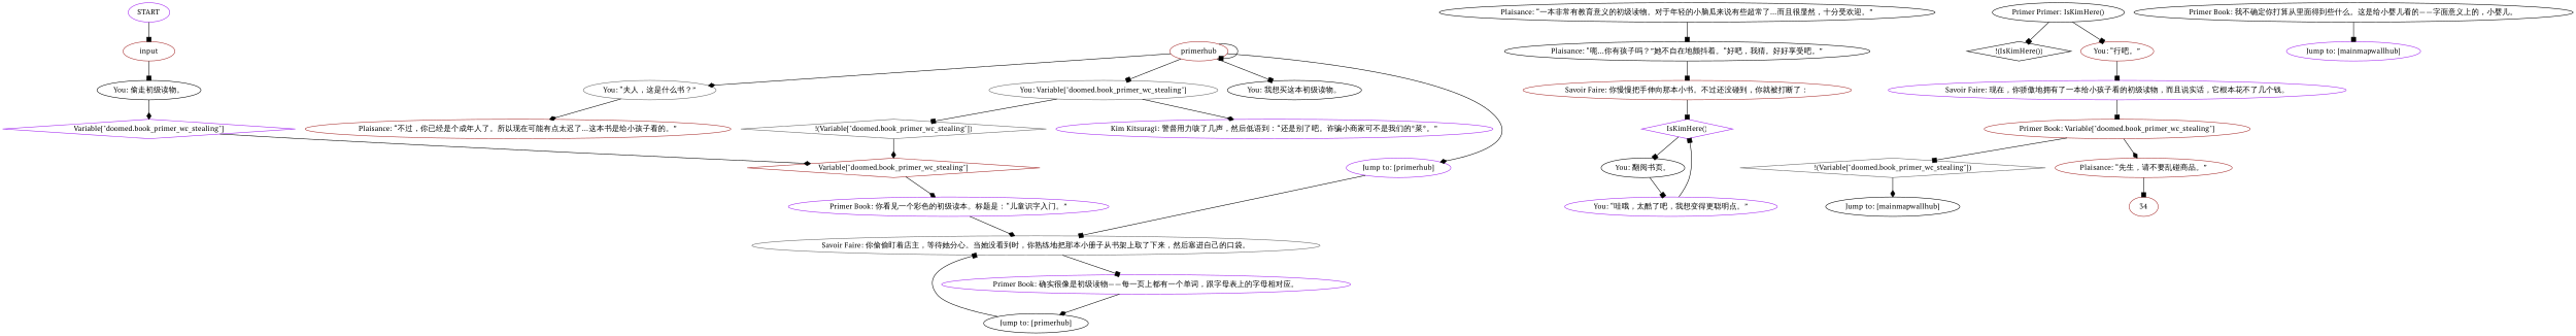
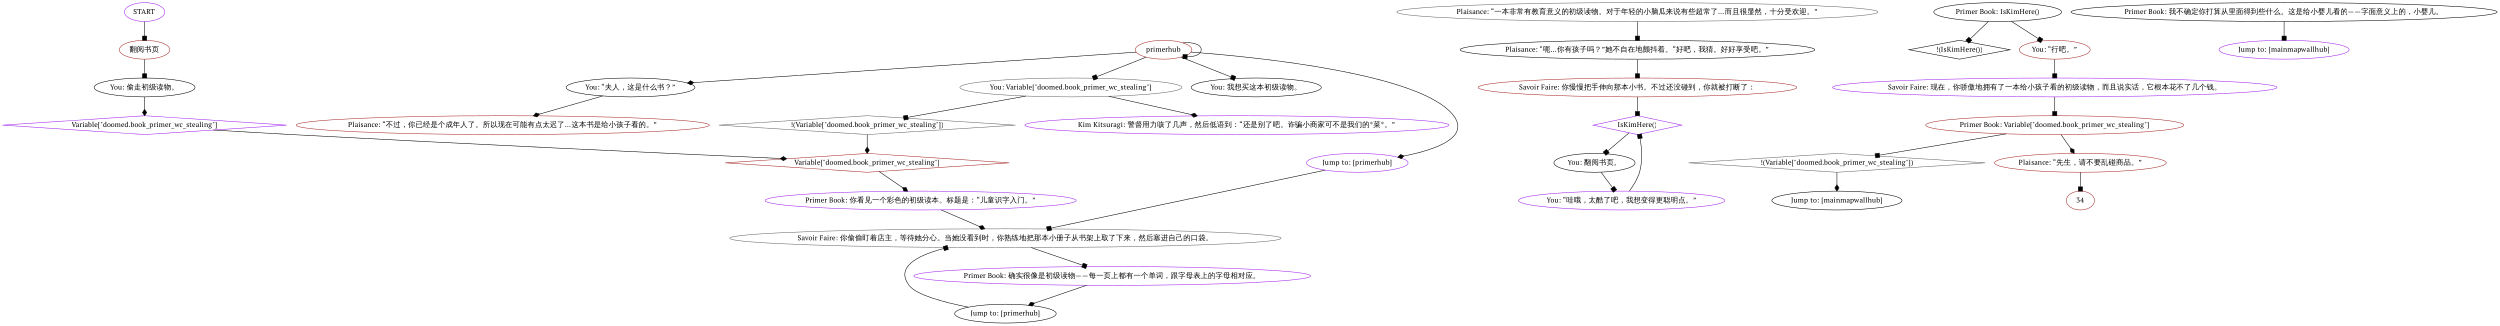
  digraph {
    fontname="PT Serif"
    node [color=purple fontname="PT Serif"]
    edge [arrowhead=box fontname="PT Serif"]
    n1 [label=START]
-   n2 [color=brown label=input]
+   n2 [color=brown label="翻阅书页"]
    n3 [color=black label="You: 偷走初级读物。"]
    n4 [label="Variable[\"doomed.book_primer_wc_stealing\"]" shape=diamond]
-   n5 [color=gray40 label="You: “夫人，这是什么书？”"]
+   n5 [color=black label="You: “夫人，这是什么书？”"]
    n6 [color=brown label="Plaisance: “不过，你已经是个成年人了。所以现在可能有点太迟了…这本书是给小孩子看的。”"]
-   n7 [color=black label="Plaisance: “一本非常有教育意义的初级读物。对于年轻的小脑瓜来说有些超常了…而且很显然，十分受欢迎。”"]
+   n7 [color=gray40 label="Plaisance: “一本非常有教育意义的初级读物。对于年轻的小脑瓜来说有些超常了…而且很显然，十分受欢迎。”"]
    n8 [color=black label="Plaisance: “呃…你有孩子吗？”她不自在地颤抖着。“好吧，我猜。好好享受吧。”"]
-   n9 [color=black label="Primer Primer: IsKimHere()"]
+   n9 [color=black label="Primer Book: IsKimHere()"]
    n10 [color=black label="!(IsKimHere())" shape=diamond]
    n11 [color=brown label="You: “行吧。”"]
    n12 [color=brown label="Savoir Faire: 你慢慢把手伸向那本小书。不过还没碰到，你就被打断了："]
    n13 [label="IsKimHere()" shape=diamond]
    n14 [label="Savoir Faire: 现在，你骄傲地拥有了一本给小孩子看的初级读物，而且说实话，它根本花不了几个钱。"]
    n15 [color=brown label="Primer Book: Variable[\"doomed.book_primer_wc_stealing\"]"]
    n16 [color=gray40 label="!(Variable[\"doomed.book_primer_wc_stealing\"])" shape=diamond]
    n17 [color=brown label="Plaisance: “先生，请不要乱碰商品。”"]
    n18 [label="Primer Book: 确实很像是初级读物——每一页上都有一个单词，跟字母表上的字母相对应。"]
    n19 [color=black label="Jump to: [primerhub]"]
    n20 [color=gray40 label="Savoir Faire: 你偷偷盯着店主，等待她分心。当她没看到时，你熟练地把那本小册子从书架上取了下来，然后塞进自己的口袋。"]
    n21 [label="You: “哇哦，太酷了吧，我想变得更聪明点。”"]
    n22 [color=black label="You: 翻阅书页。"]
    n23 [color=black label="Primer Book: 我不确定你打算从里面得到些什么。这是给小婴儿看的——字面意义上的，小婴儿。"]
    n24 [label="Jump to: [mainmapwallhub]"]
    n25 [color=black label="Jump to: [mainmapwallhub]"]
    34 [color=brown]
    n27 [color=brown label="Variable[\"doomed.book_primer_wc_stealing\"]" shape=diamond]
    n28 [label="Primer Book: 你看见一个彩色的初级读本。标题是：“儿童识字入门。”"]
    n29 [color=brown label=primerhub]
    n30 [color=gray40 label="You: Variable[\"doomed.book_primer_wc_stealing\"]"]
    n31 [color=black label="You: 我想买这本初级读物。"]
    n32 [label="Jump to: [primerhub]"]
    n33 [color=gray40 label="!(Variable[\"doomed.book_primer_wc_stealing\"])" shape=diamond]
    n34 [label="Kim Kitsuragi: 警督用力咳了几声，然后低语到：“还是别了吧。诈骗小商家可不是我们的*菜*。”"]
    n1 -> n2
    n2 -> n3
    n3 -> n4 [arrowhead=diamond]
    n4 -> n27 [arrowhead=diamond]
    n5 -> n6 [arrowhead=diamond]
    n7 -> n8
    n8 -> n12
    n9 -> n10
    n9 -> n11
    n11 -> n14
    n12 -> n13
    n13 -> n22
    n14 -> n15
    n15 -> n16
    n15 -> n17 [arrowhead=diamond]
    n16 -> n25 [arrowhead=diamond]
    n17 -> 34
    n18 -> n19 [arrowhead=diamond]
    n19 -> n20
    n20 -> n18
    n21 -> n13
    n22 -> n21
    n23 -> n24
    n27 -> n28 [arrowhead=diamond]
    n28 -> n20 [arrowhead=diamond]
    n29 -> n5 [arrowhead=diamond]
    n29 -> n29
    n29 -> n30
    n29 -> n31
    n29 -> n32 [arrowhead=diamond]
    n30 -> n33
    n30 -> n34 [arrowhead=diamond]
    n32 -> n20
    n33 -> n27 [arrowhead=diamond]
  }
